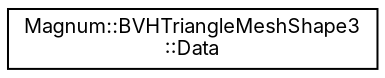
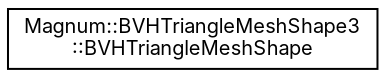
  digraph {
    rankdir=TB
    fontname=Inter
-   n1 [color=black fillcolor=white fontname=Inter fontsize=10 height=0.2 label="Magnum::BVHTriangleMeshShape3\l::Data" shape=record style=filled width=0.4]
+   n1 [color=black fillcolor=white fontname=Inter fontsize=10 height=0.2 label="Magnum::BVHTriangleMeshShape3\l::BVHTriangleMeshShape" shape=record style=filled width=0.4]
  }
